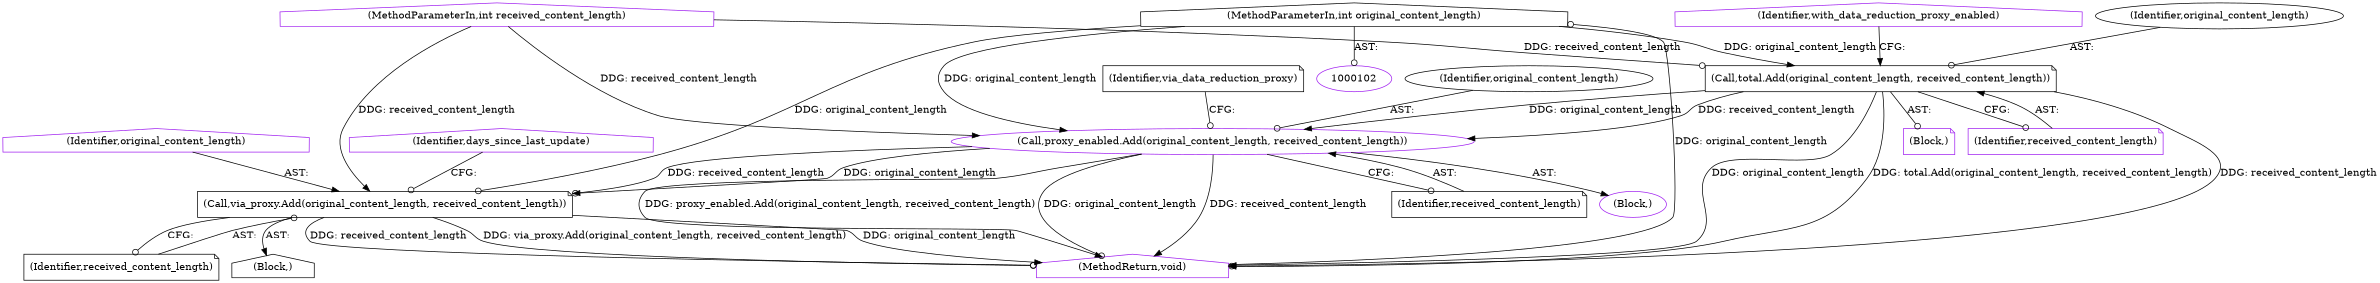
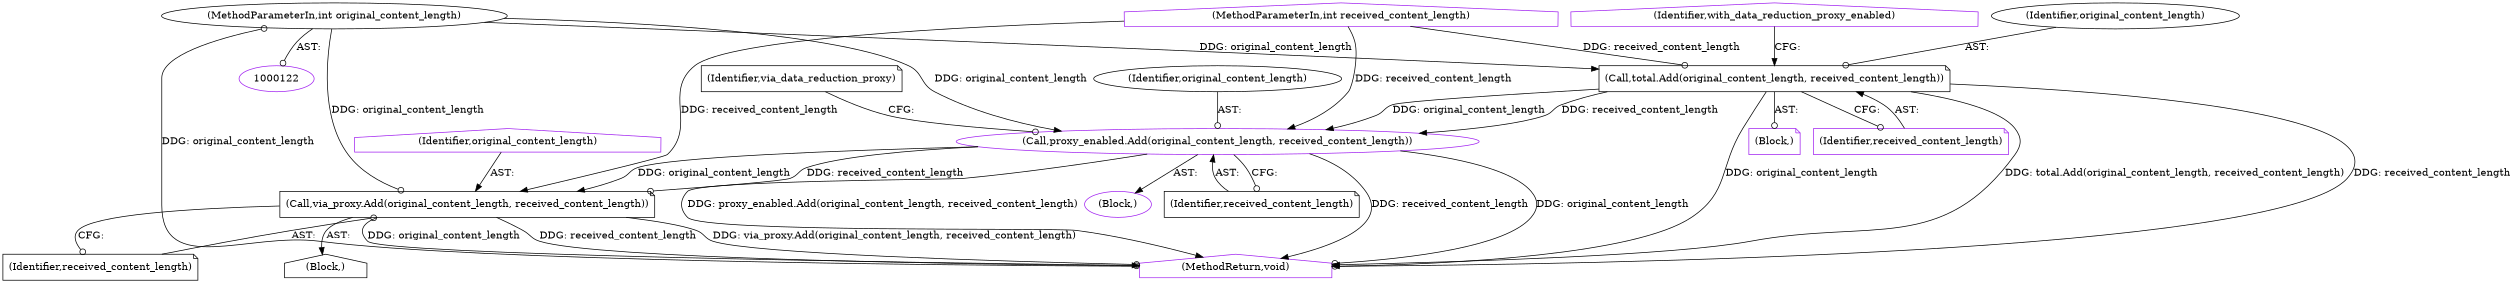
  digraph {
    node [color=purple shape=house]
    edge [arrowhead=normal]
-   n1 [color=black label="(MethodParameterIn,int original_content_length)"]
+   n1 [color=black label="(MethodParameterIn,int original_content_length)" shape=ellipse]
    n2 [color=black label="(Call,total.Add(original_content_length, received_content_length))" shape=note]
    n3 [label="(Call,proxy_enabled.Add(original_content_length, received_content_length))" shape=ellipse]
    n4 [color=black label="(Call,via_proxy.Add(original_content_length, received_content_length))" shape=note]
-   1000102 [shape=ellipse]
+   1000102 [shape=ellipse label=1000122]
    n6 [label="(MethodReturn,void)"]
    n7 [label="(Identifier,received_content_length)" shape=note]
    n8 [label="(Block,)" shape=note]
    n9 [color=black label="(Identifier,received_content_length)" shape=note]
    n10 [label="(Block,)" shape=ellipse]
    n11 [color=black label="(Block,)"]
    n12 [color=black label="(Identifier,received_content_length)" shape=note]
    n13 [label="(Identifier,with_data_reduction_proxy_enabled)"]
    n14 [label="(Identifier,original_content_length)"]
    n15 [label="(MethodParameterIn,int received_content_length)"]
    n16 [color=black label="(Identifier,via_data_reduction_proxy)" shape=note]
-   n17 [label="(Identifier,days_since_last_update)"]
    n18 [color=black label="(Identifier,original_content_length)" shape=ellipse]
    n19 [color=black label="(Identifier,original_content_length)" shape=ellipse]
    n1 -> n2 [label="DDG: original_content_length"]
    n1 -> n3 [label="DDG: original_content_length"]
    n1 -> n4 [arrowhead=odot label="DDG: original_content_length"]
    n1 -> 1000102 [arrowhead=odot label="AST: "]
    n2 -> n3 [label="DDG: original_content_length"]
    n2 -> n3 [label="DDG: received_content_length"]
    n2 -> n6 [label="DDG: total.Add(original_content_length, received_content_length)"]
    n2 -> n6 [arrowhead=odot label="DDG: received_content_length"]
    n2 -> n6 [label="DDG: original_content_length"]
    n2 -> n7 [arrowhead=odot label="CFG: "]
    n2 -> n8 [arrowhead=odot label="AST: "]
    n3 -> n4 [label="DDG: original_content_length"]
    n3 -> n4 [arrowhead=odot label="DDG: received_content_length"]
    n3 -> n6 [label="DDG: received_content_length"]
    n3 -> n6 [arrowhead=odot label="DDG: original_content_length"]
    n3 -> n6 [label="DDG: proxy_enabled.Add(original_content_length, received_content_length)"]
    n3 -> n9 [arrowhead=odot label="CFG: "]
    n3 -> n10 [label="AST: "]
    n4 -> n6 [arrowhead=odot label="DDG: received_content_length"]
    n4 -> n6 [arrowhead=odot label="DDG: via_proxy.Add(original_content_length, received_content_length)"]
    n4 -> n6 [label="DDG: original_content_length"]
    n4 -> n11 [label="AST: "]
    n4 -> n12 [arrowhead=odot label="CFG: "]
    n6 -> n1 [arrowhead=odot label="DDG: original_content_length"]
    n7 -> n2 [label="AST: "]
    n9 -> n3 [label="AST: "]
    n12 -> n4 [arrowhead=odot label="AST: "]
    n13 -> n2 [label="CFG: "]
    n14 -> n4 [label="AST: "]
    n15 -> n2 [arrowhead=odot label="DDG: received_content_length"]
    n15 -> n3 [label="DDG: received_content_length"]
    n15 -> n4 [label="DDG: received_content_length"]
    n16 -> n3 [arrowhead=odot label="CFG: "]
-   n17 -> n4 [arrowhead=odot label="CFG: "]
    n18 -> n2 [arrowhead=odot label="AST: "]
    n19 -> n3 [arrowhead=odot label="AST: "]
  }
